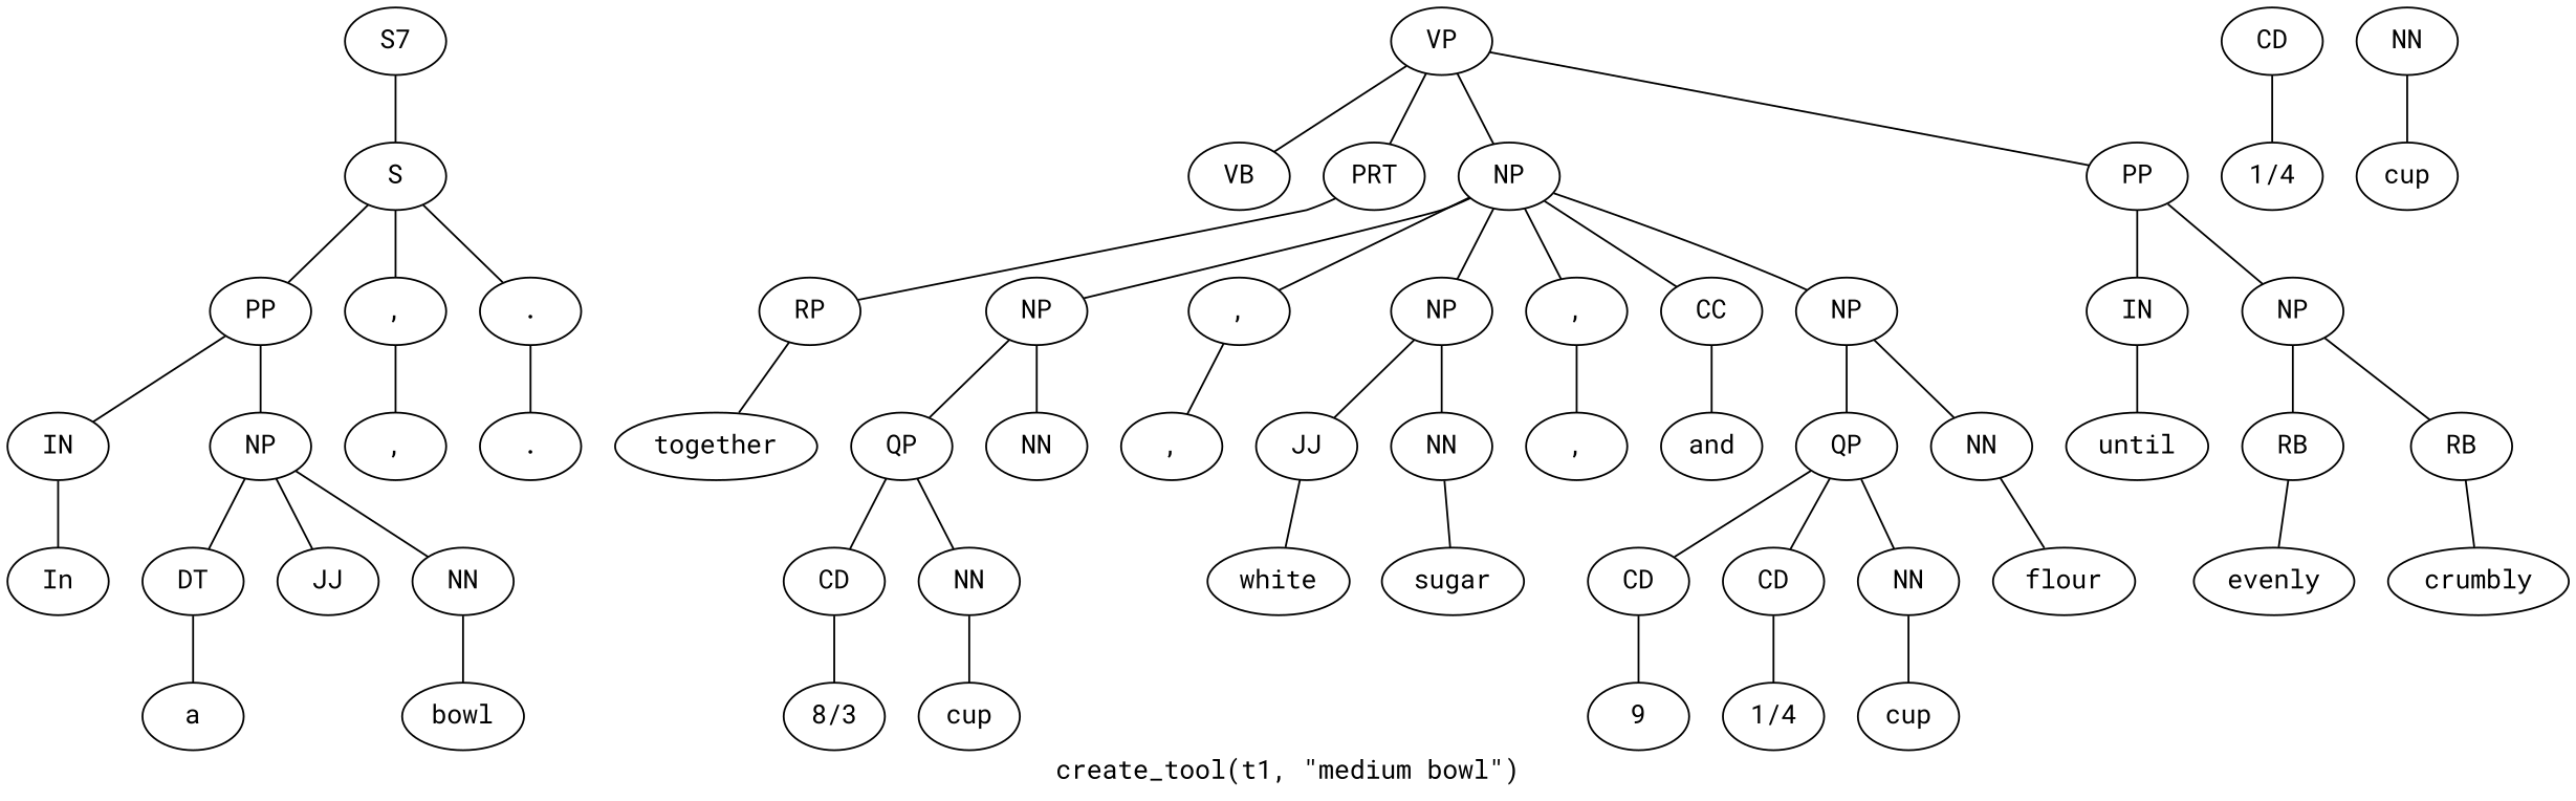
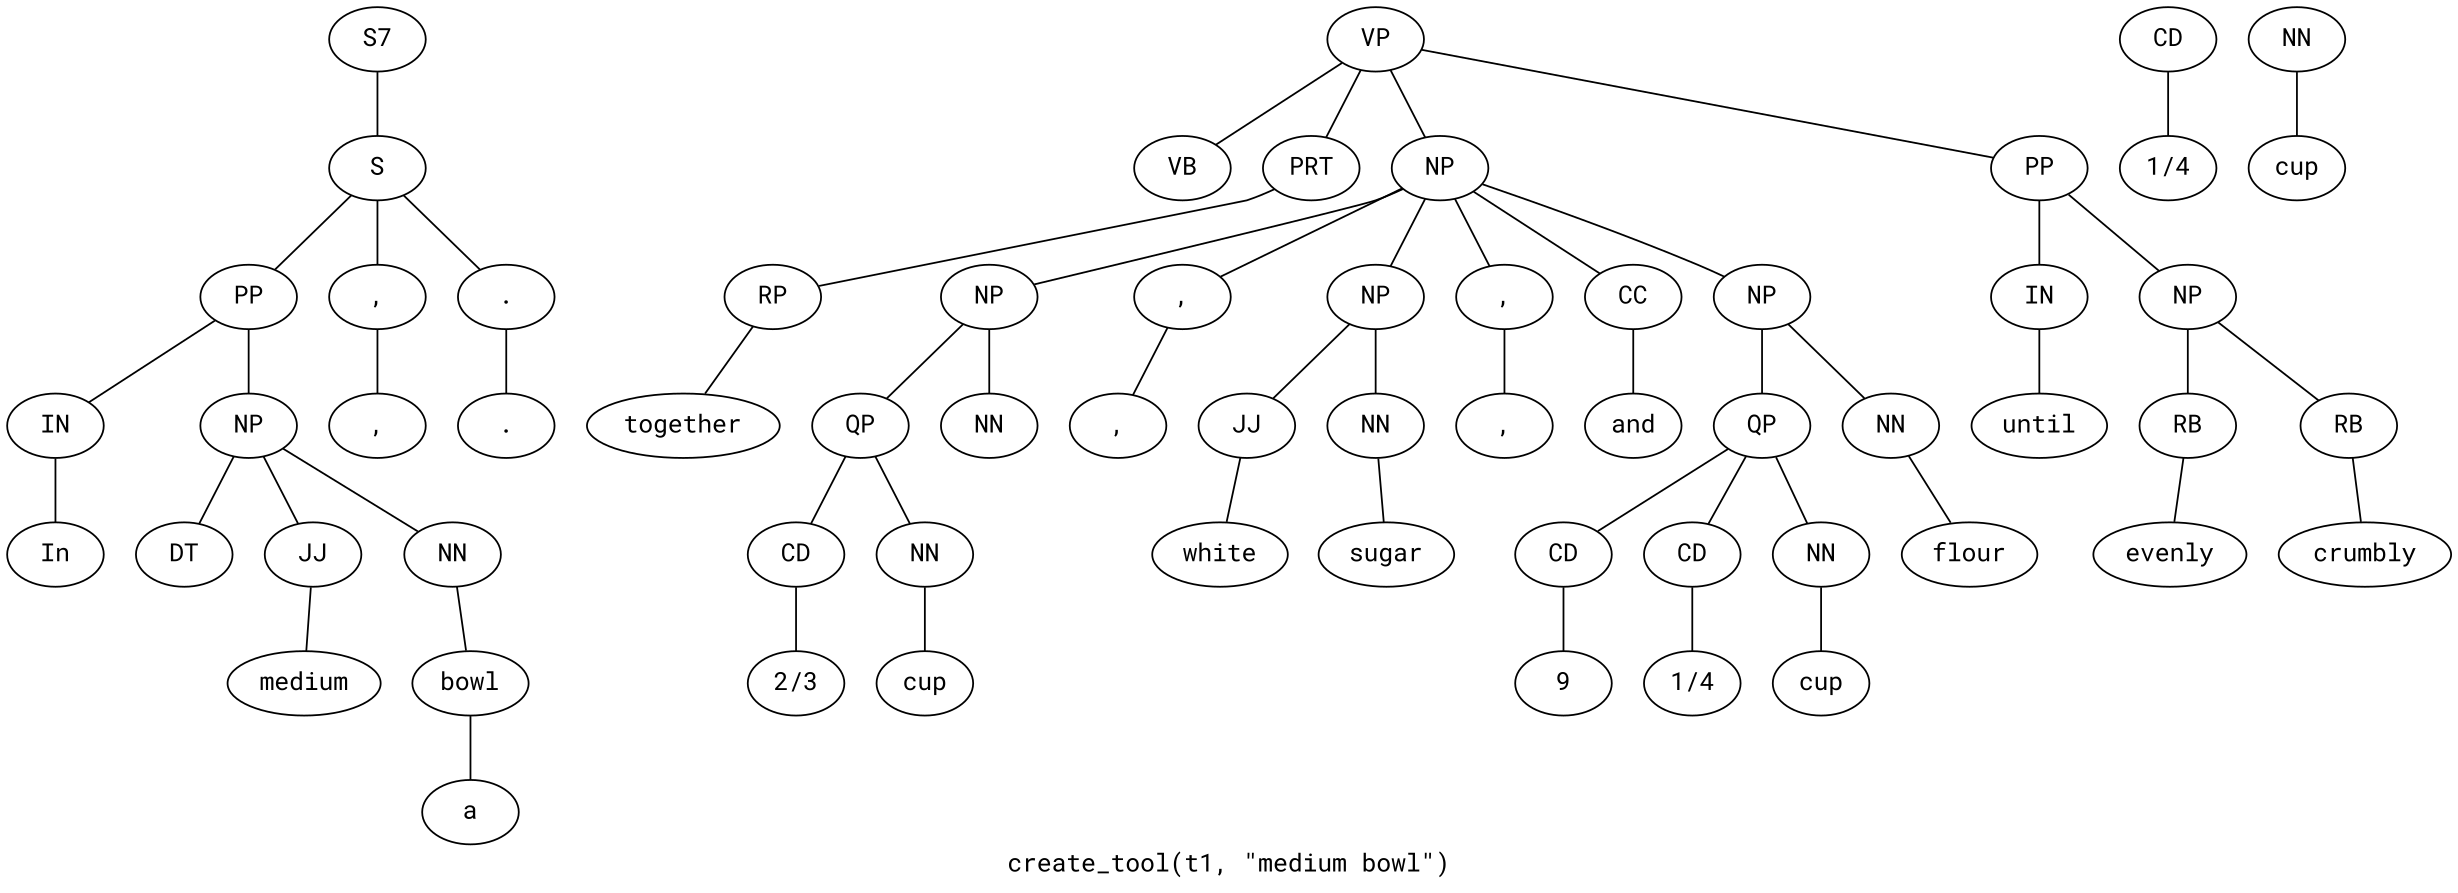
  graph {
    fontname="Roboto Mono"
    label="create_tool(t1, \"medium bowl\")"
    node [fontname="Roboto Mono"]
    edge [fontname="Roboto Mono"]
    n1 [label=S7]
    n2 [label=S]
    n3 [label=PP]
    n4 [label=","]
    n5 [label="."]
    n6 [label=IN]
    n7 [label=NP]
    n8 [label=","]
    n9 [label=VP]
    n10 [label=VB]
    n11 [label=PRT]
    n12 [label=NP]
    n13 [label=PP]
    n14 [label="."]
    n15 [label=In]
    n16 [label=DT]
    n17 [label=JJ]
    n18 [label=NN]
    n19 [label=a]
+   n20 [label=medium]
    n21 [label=bowl]
    n22 [label=RP]
    n23 [label=NP]
    n24 [label=","]
    n25 [label=NP]
    n26 [label=","]
    n27 [label=CC]
    n28 [label=NP]
    n29 [label=IN]
    n30 [label=NP]
    n31 [label=together]
    n32 [label=QP]
    n33 [label=NN]
    n34 [label=","]
    n35 [label=JJ]
    n36 [label=NN]
    n37 [label=","]
    n38 [label=and]
    n39 [label=QP]
    n40 [label=NN]
    n41 [label=CD]
    n42 [label=NN]
-   n43 [label="8/3"]
+   n43 [label="2/3"]
    n44 [label=cup]
    n45 [label=white]
    n46 [label=sugar]
    n47 [label=CD]
    n48 [label="1/4"]
    n49 [label=NN]
    n50 [label=cup]
    n51 [label=CD]
    n52 [label=CD]
    n53 [label=NN]
    n54 [label=flour]
    n55 [label=9]
    n56 [label="1/4"]
    n57 [label=cup]
    n58 [label=until]
    n59 [label=RB]
    n60 [label=RB]
    n61 [label=evenly]
    n62 [label=crumbly]
    n1 -- n2
    n2 -- n3
    n2 -- n4
    n2 -- n5
    n3 -- n6
    n3 -- n7
    n4 -- n8
    n5 -- n14
    n6 -- n15
    n7 -- n16
    n7 -- n17
    n7 -- n18
    n9 -- n10
    n9 -- n11
    n9 -- n12
    n9 -- n13
    n11 -- n22
    n12 -- n23
    n12 -- n24
    n12 -- n25
    n12 -- n26
    n12 -- n27
    n12 -- n28
    n13 -- n29
    n13 -- n30
-   n16 -- n19
+   n21 -- n19
+   n17 -- n20
    n18 -- n21
    n22 -- n31
    n23 -- n32
    n23 -- n33
    n24 -- n34
    n25 -- n35
    n25 -- n36
    n26 -- n37
    n27 -- n38
    n28 -- n39
    n28 -- n40
    n29 -- n58
    n30 -- n59
    n30 -- n60
    n32 -- n41
    n32 -- n42
    n35 -- n45
    n36 -- n46
    n39 -- n51
    n39 -- n52
    n39 -- n53
    n40 -- n54
    n41 -- n43
    n42 -- n44
    n47 -- n48
    n49 -- n50
    n51 -- n55
    n52 -- n56
    n53 -- n57
    n59 -- n61
    n60 -- n62
  }
